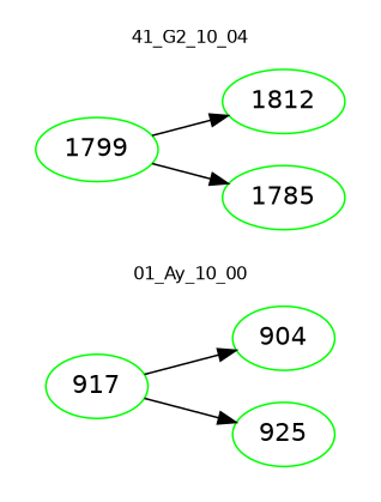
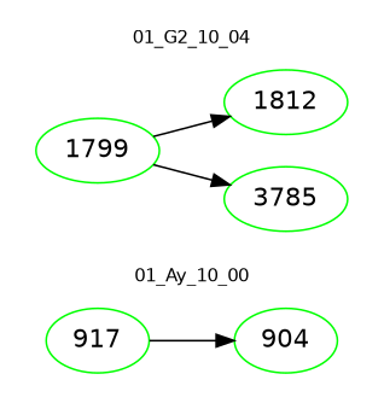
  digraph {
    fontname="DejaVu Sans"
    rankdir=LR
    node [color=green fontname="DejaVu Sans"]
    edge [color=black fontname="DejaVu Sans"]
    n1 [label=917]
-   n2 [label=925]
    n3 [label=904]
    n4 [label=1799]
-   n5 [label=1785]
+   n5 [label=3785]
    n6 [label=1812]
    subgraph cluster_1 {
      color=white
      fontsize=10
      label="01_Ay_10_00"
      n1
-     n2
      n3
    }
    subgraph cluster_2 {
      color=white
      fontsize=10
-     label="41_G2_10_04"
+     label="01_G2_10_04"
      n4
      n5
      n6
    }
-   n1 -> n2
    n1 -> n3
    n4 -> n5
    n4 -> n6
  }
